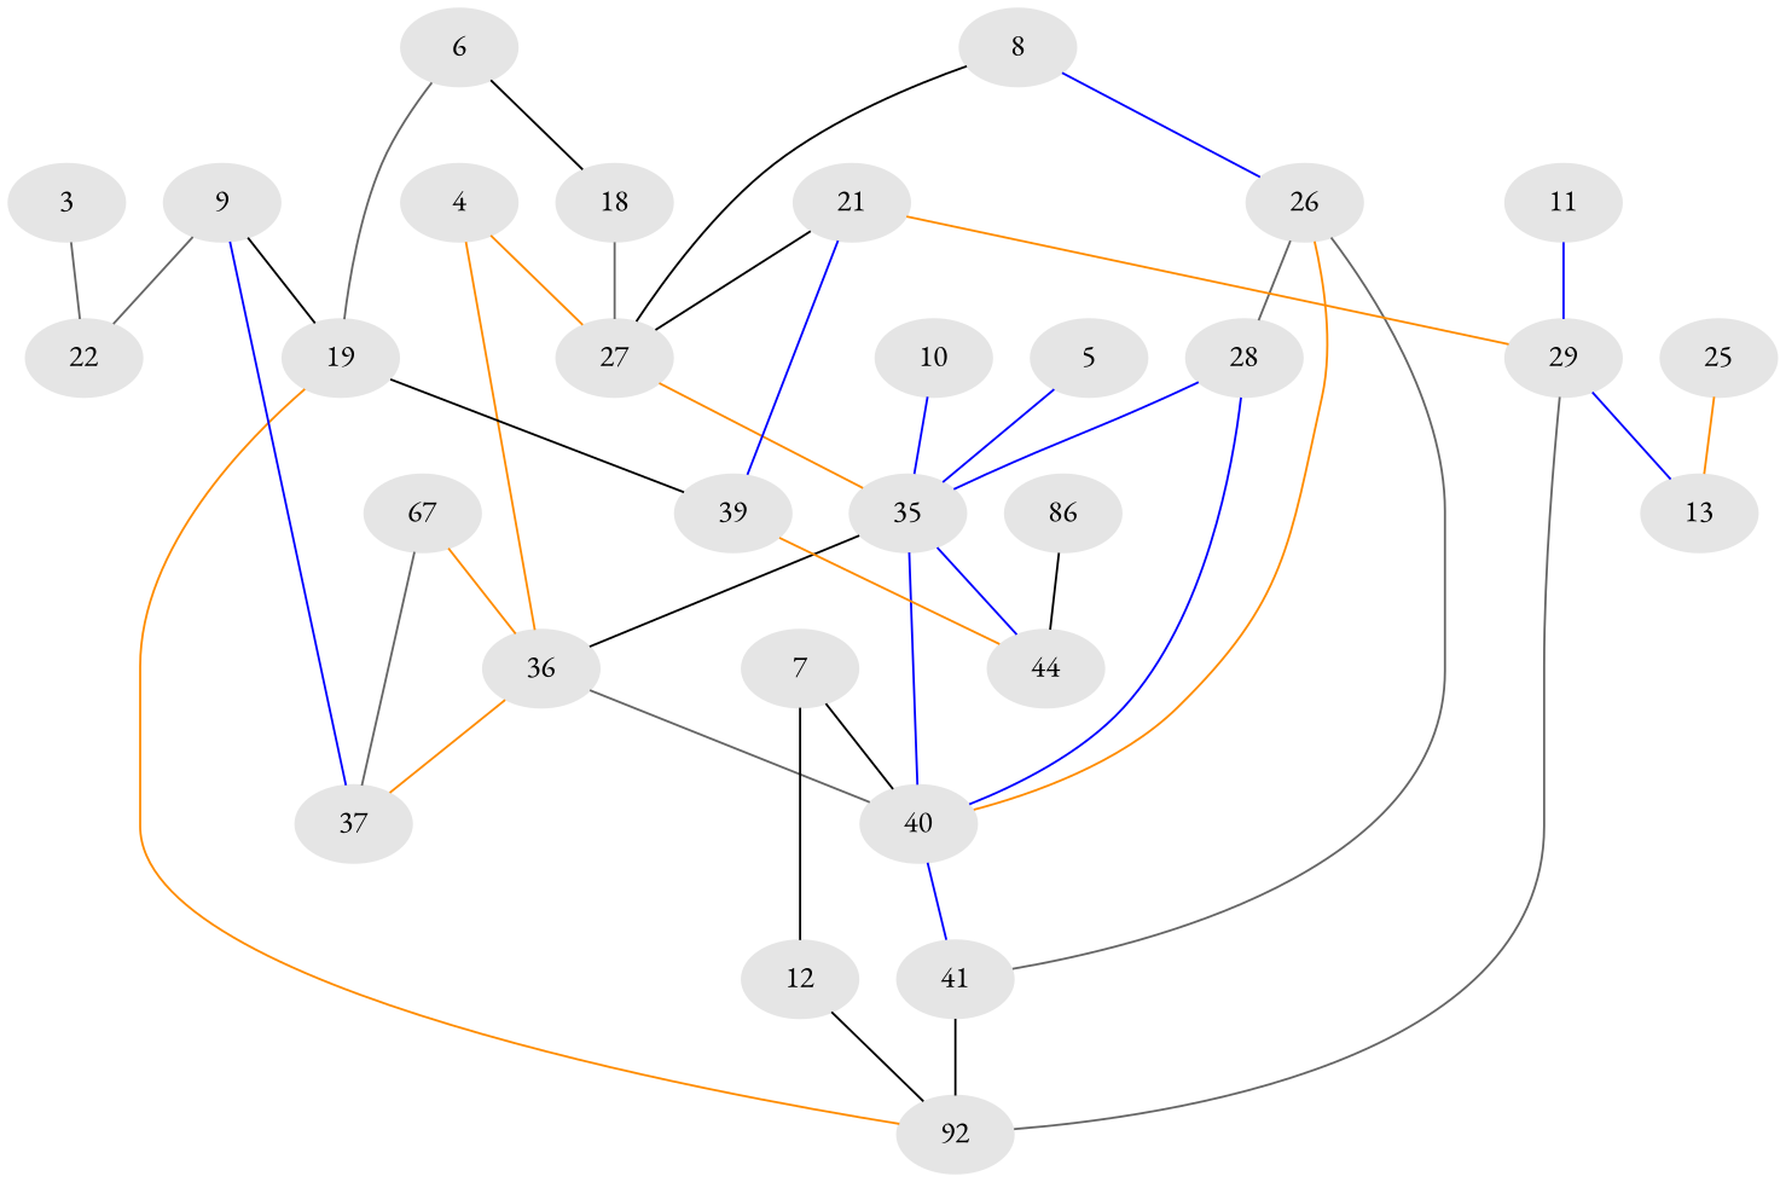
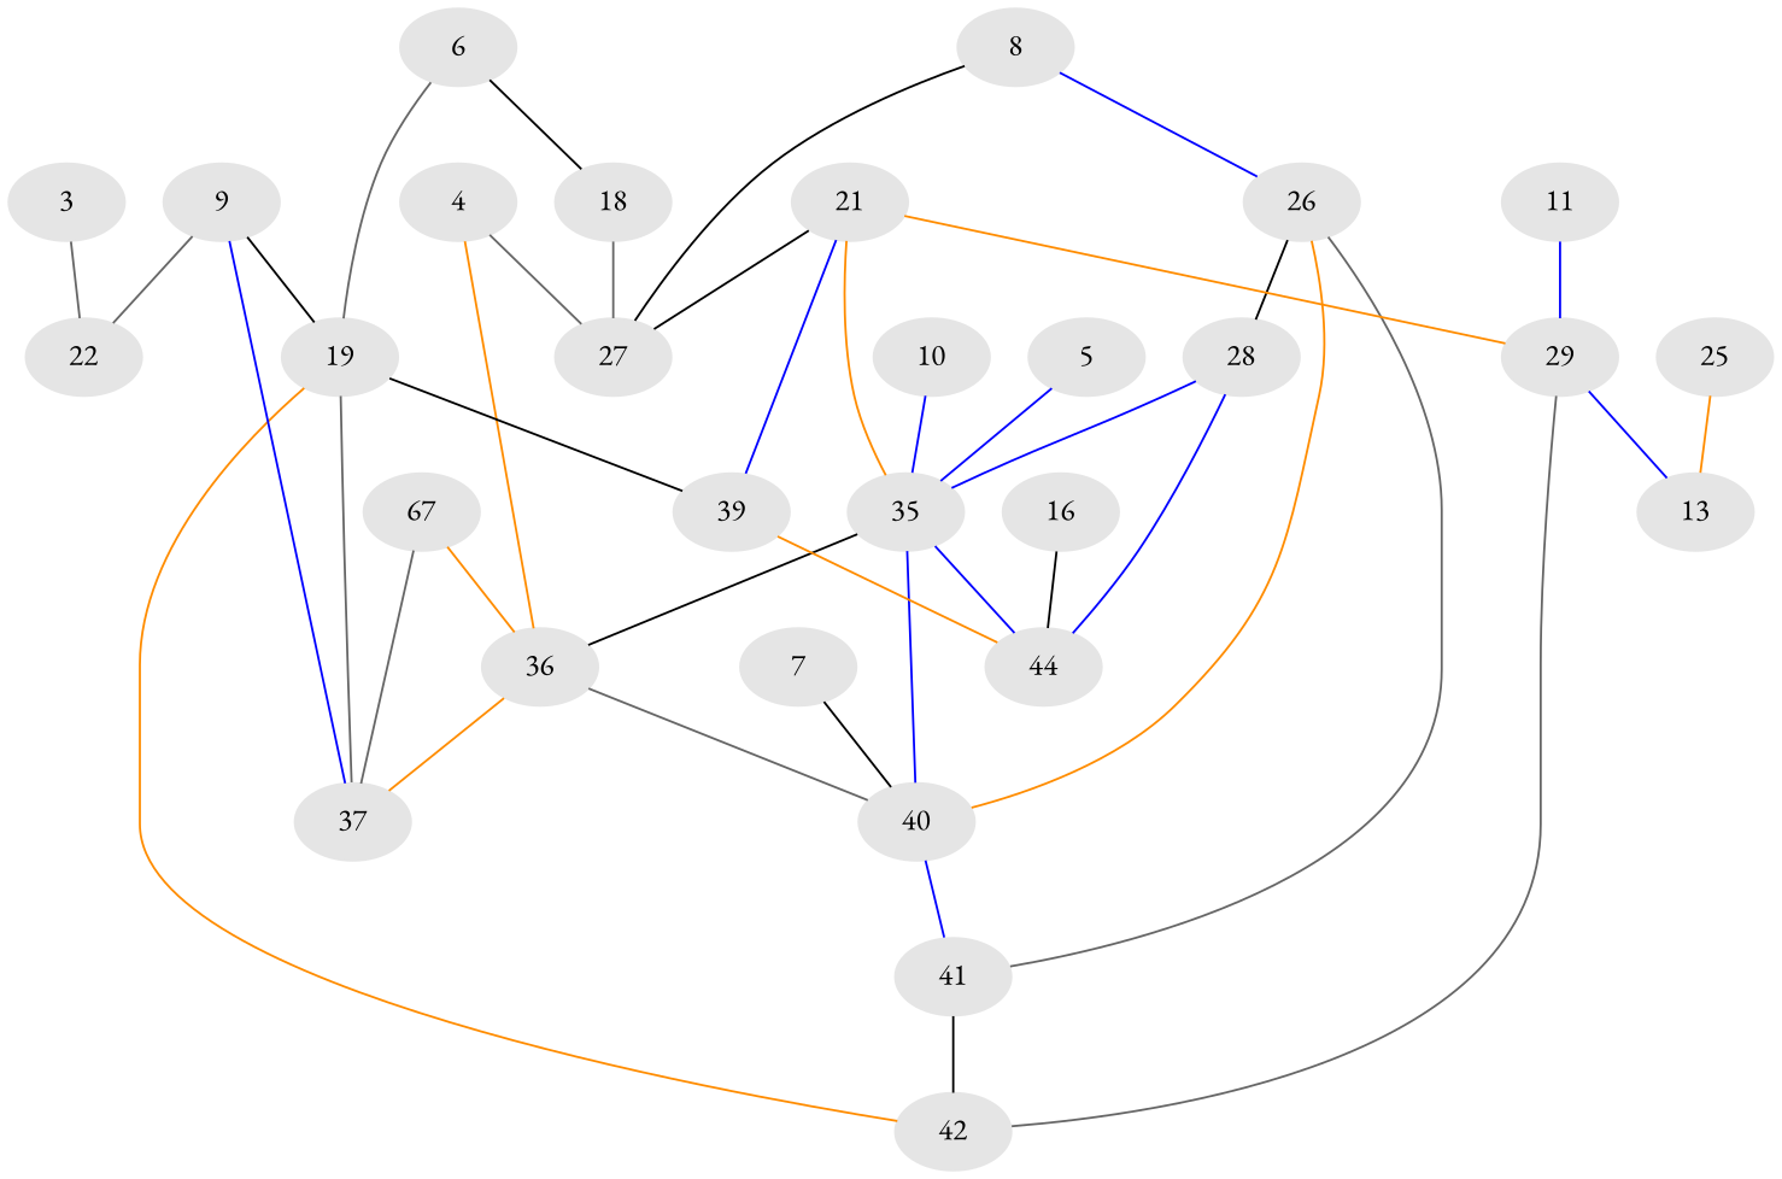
  graph {
    fontname="EB Garamond"
    node [color=gray90 fontname="EB Garamond" style=filled]
    edge [color=blue fontname="EB Garamond" weight=1.0]
    3
    22
    4
    27
    36
    35
    40
    37
    5
    44
    6
    18
    19
-   42 [label=92]
+   42
    39
    7
-   12
    41
    8
    26
    28
    9
    10
    11
    29
    n26 [label=13]
-   16 [label=86]
+   16
    n28 [label=67]
    21
    25
    3 -- 22 [color=gray40]
-   4 -- 27 [color=darkorange]
+   4 -- 27 [color=gray40]
    4 -- 36 [color=darkorange]
-   27 -- 35 [color=darkorange]
+   21 -- 35 [color=darkorange]
    36 -- 40 [color=gray40]
    36 -- 37 [color=darkorange]
    35 -- 36 [color=black]
    35 -- 40 [weight=2.0]
    35 -- 44
    40 -- 41
    5 -- 35
    6 -- 18 [color=black]
    6 -- 19 [color=gray40]
    18 -- 27 [color=gray40]
+   19 -- 37 [color=gray40]
    19 -- 42 [color=darkorange]
    19 -- 39 [color=black]
    39 -- 44 [color=darkorange]
    7 -- 40 [color=black]
-   7 -- 12 [color=black]
-   12 -- 42 [color=black]
    41 -- 42 [color=black weight=2.0]
    8 -- 27 [color=black]
    8 -- 26
    26 -- 40 [color=darkorange]
    26 -- 41 [color=gray40]
-   26 -- 28 [color=gray40]
+   26 -- 28 [color=black]
    28 -- 35
-   28 -- 40
+   28 -- 44
    9 -- 22 [color=gray40]
    9 -- 37
    9 -- 19 [color=black]
    10 -- 35
    11 -- 29
    29 -- 42 [color=gray40]
    29 -- n26
    16 -- 44 [color=black]
    n28 -- 36 [color=darkorange]
    n28 -- 37 [color=gray40]
    21 -- 27 [color=black]
    21 -- 39
    21 -- 29 [color=darkorange]
    25 -- n26 [color=darkorange]
  }
